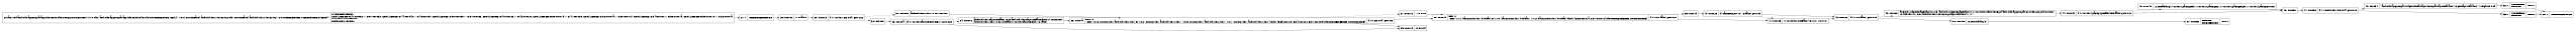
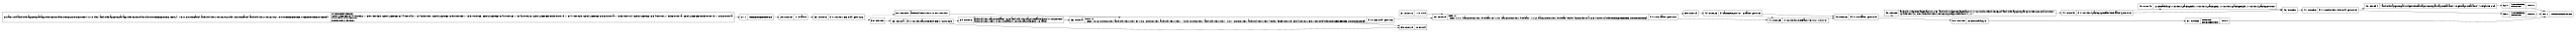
  digraph {
    rankdir=LR
    node [shape=record]
    n1 [label="{27\:\ ?|MTH_ENTER_BLOCK\l}"]
    n2 [label="{29\:\ 0x0000|r1 = false\l}"]
    n3 [label="{30\:\ 0x0003|if (r7.mView == null) goto L22\l}"]
    n4 [label="{31\:\ 0x0005|android.view.View r0 = r7.mView\l}"]
    n5 [label="{32\:\ 0x0008}"]
    n6 [label="{36\:\ 0x001a|PHI: r0 \l  PHI: (r0v6 'customView' android.view.View) = (r0v2 'customView' android.view.View), (r0v5 'customView' android.view.View), (r0v7 'customView' android.view.View) binds: [B:35:0x0019, B:34:0x000c, B:31:0x0005] A[DONT_GENERATE, DONT_INLINE]\l|if (r0 == null) goto L6\l}"]
    n7 [label="{33\:\ 0x000a|if (r7.mViewLayoutResId == 0) goto L25\l}"]
    n8 [label="{37\:\ 0x001c|r1 = true\l}"]
    n9 [label="{38\:\ 0x001d|PHI: r1 \l  PHI: (r1v1 'hasCustomView' boolean) = (r1v0 'hasCustomView' boolean), (r1v2 'hasCustomView' boolean) binds: [B:36:0x001a, B:37:0x001c] A[DONT_GENERATE, DONT_INLINE]\l|if (r1 == false) goto L21\l}"]
    n10 [label="{35\:\ 0x0019|r0 = null\l}"]
    n11 [label="{39\:\ 0x001f}"]
    n12 [label="{41\:\ 0x0025|r7.mWindow.setFlags(131072, 131072)\l}"]
    n13 [label="{40\:\ 0x0023|if (canTextInput(r0) != false) goto L9\l}"]
    n14 [label="{42\:\ 0x002c|if (r1 == false) goto L19\l}"]
    n15 [label="{43\:\ 0x002e|android.widget.FrameLayout r2 = (android.widget.FrameLayout) r7.mWindow.findViewById(androidx.appcompat.C0019R.C0022id.custom)\lr2.addView(r0, new android.view.ViewGroup.LayoutParams(\-1, \-1))\l}"]
    n16 [label="{50\:\ 0x005e|r8.setVisibility(8)\l}"]
    n17 [label="{44\:\ 0x0043|if (r7.mViewSpacingSpecified == false) goto L13\l}"]
    n18 [label="{51\:\ 0x0063|RETURN\lORIG_RETURN\l|return\l}"]
    n19 [label="{45\:\ 0x0045|r2.setPadding(r7.mViewSpacingLeft, r7.mViewSpacingTop, r7.mViewSpacingRight, r7.mViewSpacingBottom)\l}"]
    n20 [label="{46\:\ 0x0050}"]
    n21 [label="{47\:\ 0x0052|if (r7.mListView == null) goto L18\l}"]
    n22 [label="{48\:\ 0x0054|((androidx.appcompat.widget.LinearLayoutCompat.LayoutParams) r8.getLayoutParams()).weight = 0.0f\l}"]
    n23 [label="{53\:\ ?|SYNTHETIC\lRETURN\l|return\l}"]
    n24 [label="{52\:\ ?|SYNTHETIC\lRETURN\l|return\l}"]
    n25 [label="{28\:\ ?|MTH_ORIG_BLOCK\l}"]
    n26 [label="{34\:\ 0x000c|android.view.LayoutInflater r0 = android.view.LayoutInflater.from(r7.mContext)\landroid.view.View r0 = r0.inflate(r7.mViewLayoutResId, r8, false)\l}"]
    n27 [label="{private void androidx.appcompat.app.AlertController.setupCustomContent((r7v0 'this' androidx.appcompat.app.AlertController A[IMMUTABLE_TYPE, THIS]), (r8v0 'customPanel' android.view.ViewGroup A[D('customPanel' android.view.ViewGroup), IMMUTABLE_TYPE, METHOD_ARGUMENT]))  | USE_LINES_HINTS\lCROSS_EDGE: B:47:0x0052 \-\> B:51:0x0063, CROSS_EDGE: B:44:0x0043 \-\> B:46:0x0050, CROSS_EDGE: B:50:0x005e \-\> B:51:0x0063, CROSS_EDGE: B:40:0x0023 \-\> B:42:0x002c, CROSS_EDGE: B:38:0x001d \-\> B:41:0x0025, CROSS_EDGE: B:36:0x001a \-\> B:38:0x001d, CROSS_EDGE: B:34:0x000c \-\> B:36:0x001a, CROSS_EDGE: B:35:0x0019 \-\> B:36:0x001a\lINLINE_NOT_NEEDED\lTYPE_VARS: EMPTY\l}"]
    n1 -> n2
    n2 -> n3
    n3 -> n4 [style=dashed]
    n3 -> n5 [style=dashed]
    n4 -> n6
    n5 -> n7
-   n6 -> n8 [style=dashed]
    n6 -> n9
    n6 -> n10
    n7 -> n10
    n7 -> n26 [style=dashed]
    n8 -> n9
    n9 -> n11 [style=dashed]
    n9 -> n12
    n11 -> n13
    n12 -> n14
    n13 -> n12 [style=dashed]
    n13 -> n14
    n14 -> n15 [style=dashed]
    n14 -> n16
    n15 -> n17
    n16 -> n18
    n17 -> n19 [style=dashed]
    n17 -> n20
+   n18 -> n25
    n19 -> n20
    n20 -> n21
    n21 -> n22 [style=dashed]
    n21 -> n23
    n22 -> n24
    n23 -> n25
    n24 -> n25
    n26 -> n6
    n27 -> n1
  }
